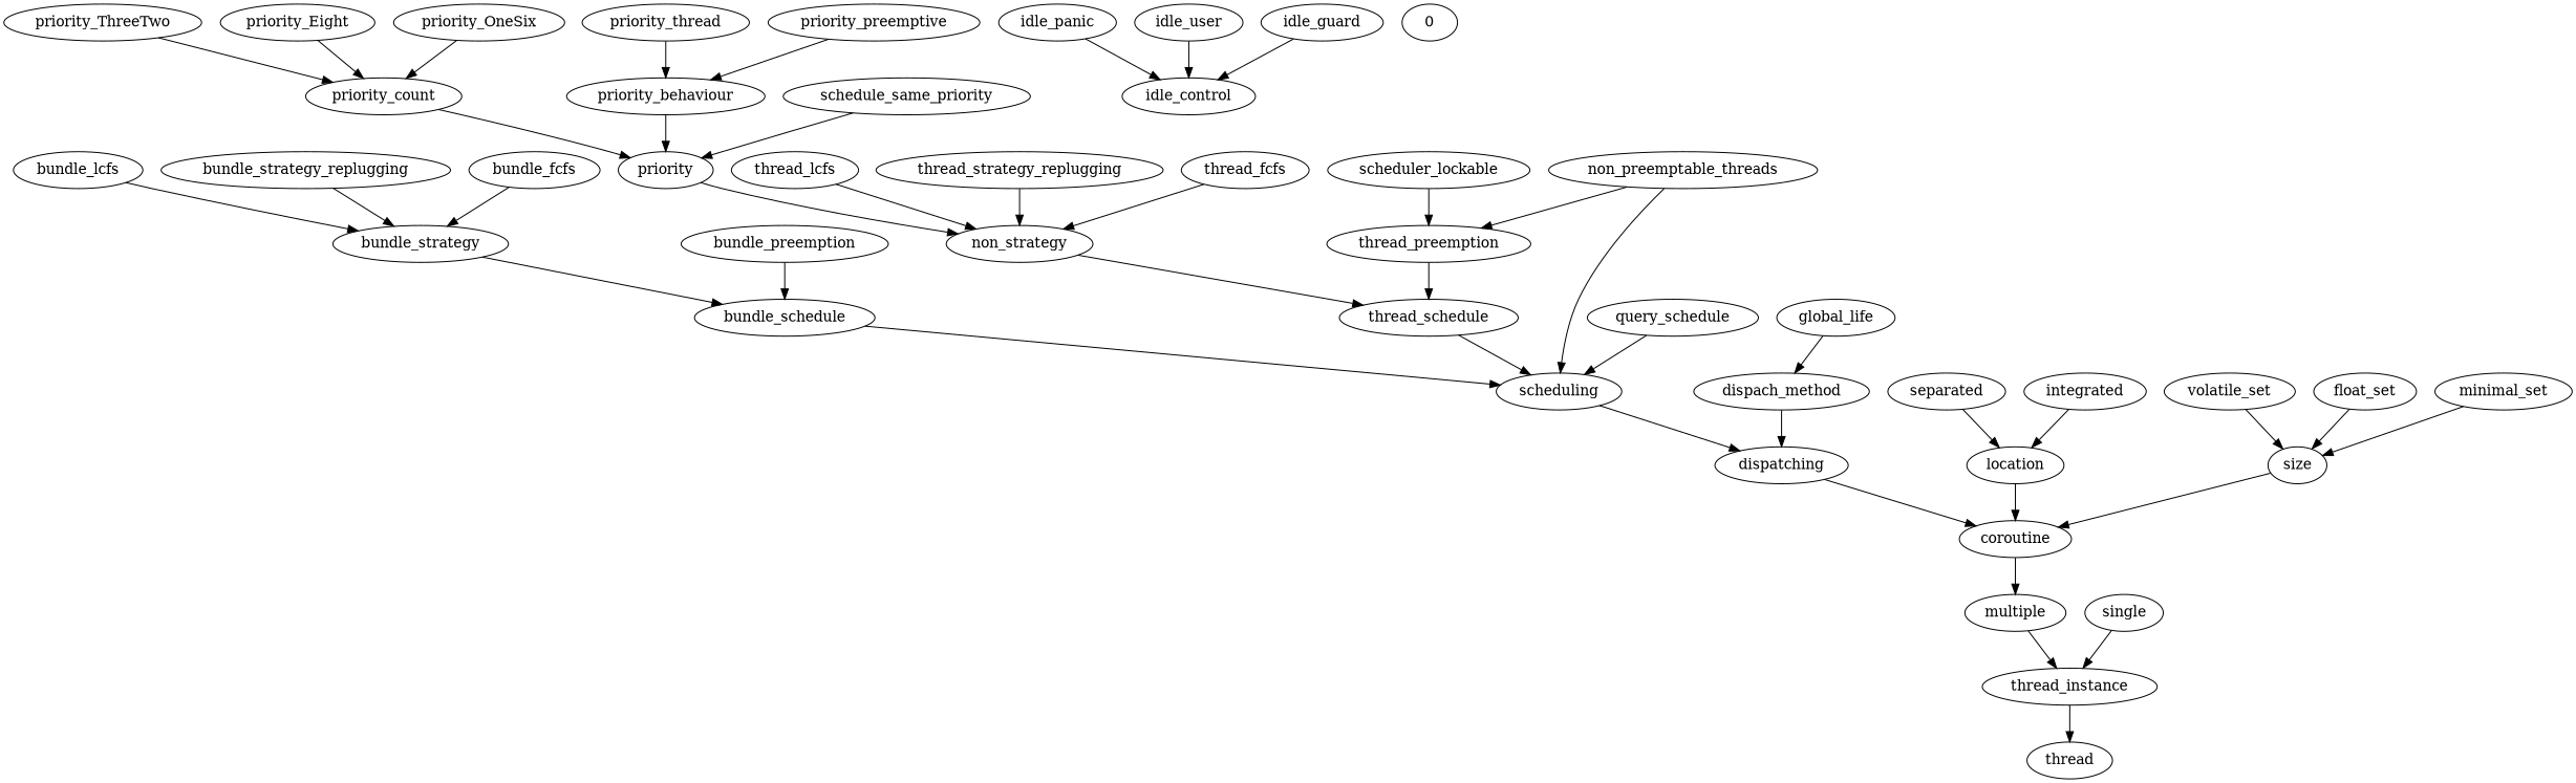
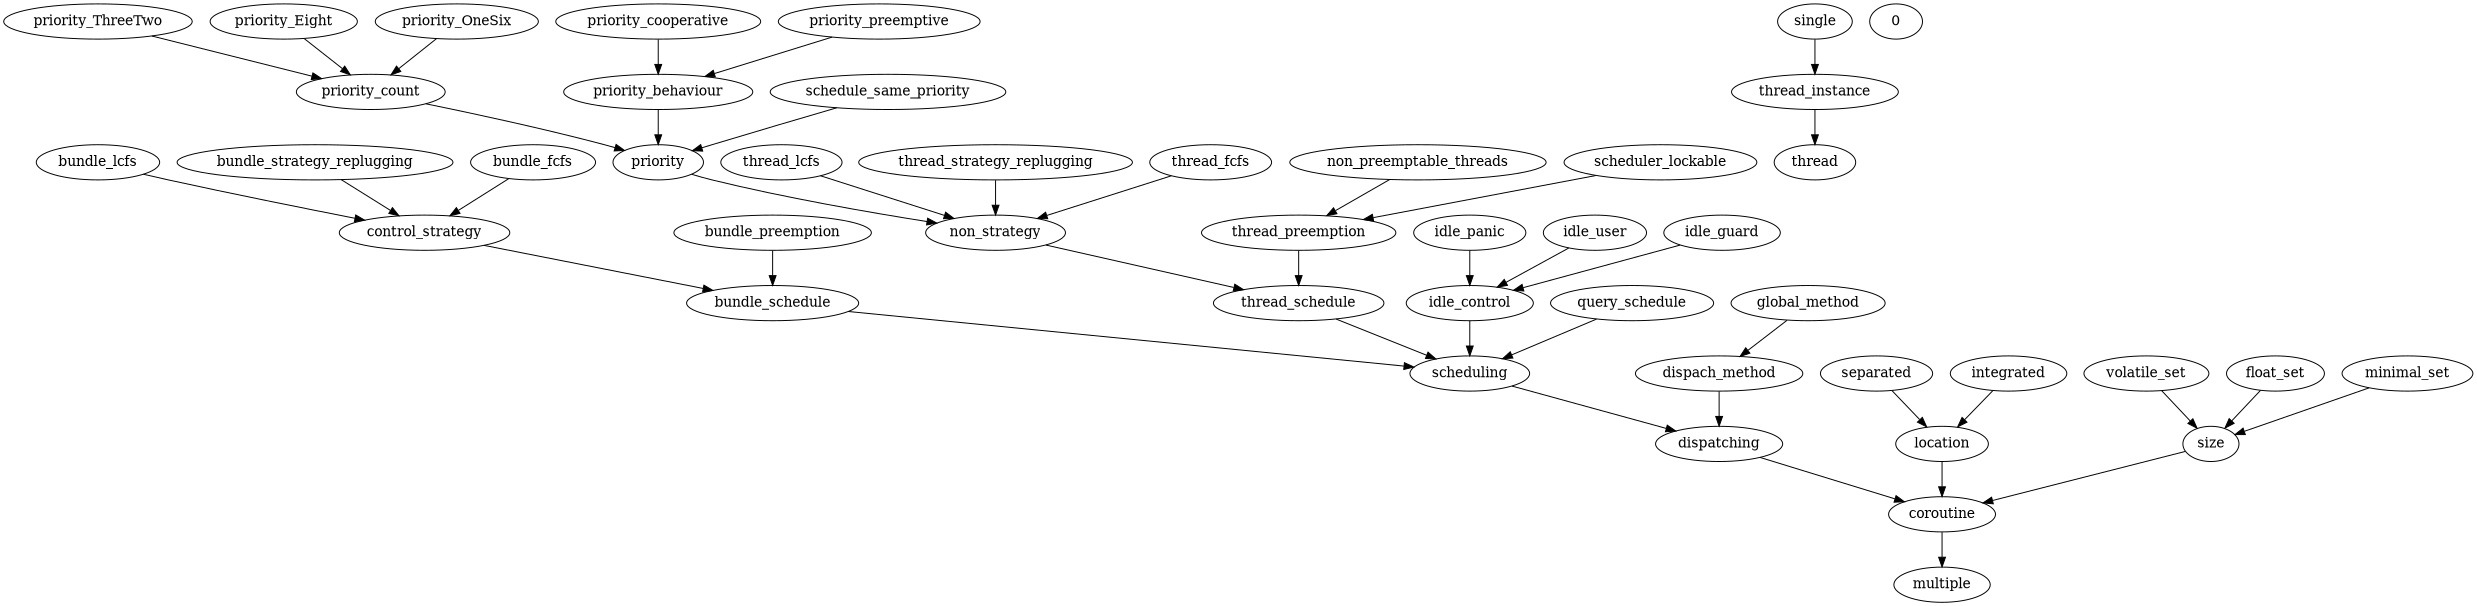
  digraph {
    priority_ThreeTwo
    priority_count
    priority
    bundle_lcfs
-   bundle_strategy
+   bundle_strategy [label=control_strategy]
    bundle_schedule
    thread_preemption
    thread_schedule
    scheduling
    thread_instance
    thread
    n12 [label=non_strategy]
    thread_lcfs
    thread_strategy_replugging
    priority_behaviour
    idle_panic
    idle_control
    separated
    location
    coroutine
    priority_Eight
-   priority_cooperative [label=priority_thread]
+   priority_cooperative
    size
    multiple
    0
    bundle_strategy_replugging
    dispatching
    non_preemptable_threads
    dispach_method
    scheduler_lockable
    single
    bundle_fcfs
    query_schedule
    volatile_set
    schedule_same_priority
    priority_OneSix
    bundle_preemption
    idle_user
    float_set
    idle_guard
    thread_fcfs
    minimal_set
    integrated
    priority_preemptive
-   global_life
+   global_life [label=global_method]
    priority_ThreeTwo -> priority_count
    priority_count -> priority
    priority -> n12
    bundle_lcfs -> bundle_strategy
    bundle_strategy -> bundle_schedule
    bundle_schedule -> scheduling
    thread_preemption -> thread_schedule
    thread_schedule -> scheduling
    scheduling -> dispatching
    thread_instance -> thread
    n12 -> thread_schedule
    thread_lcfs -> n12
    thread_strategy_replugging -> n12
    priority_behaviour -> priority
    idle_panic -> idle_control
-   non_preemptable_threads -> scheduling
+   idle_control -> scheduling
    separated -> location
    location -> coroutine
    coroutine -> multiple
    priority_Eight -> priority_count
    priority_cooperative -> priority_behaviour
    size -> coroutine
-   multiple -> thread_instance
    bundle_strategy_replugging -> bundle_strategy
    dispatching -> coroutine
    non_preemptable_threads -> thread_preemption
    dispach_method -> dispatching
    scheduler_lockable -> thread_preemption
    single -> thread_instance
    bundle_fcfs -> bundle_strategy
    query_schedule -> scheduling
    volatile_set -> size
    schedule_same_priority -> priority
    priority_OneSix -> priority_count
    bundle_preemption -> bundle_schedule
    idle_user -> idle_control
    float_set -> size
    idle_guard -> idle_control
    thread_fcfs -> n12
    minimal_set -> size
    integrated -> location
    priority_preemptive -> priority_behaviour
    global_life -> dispach_method
  }
